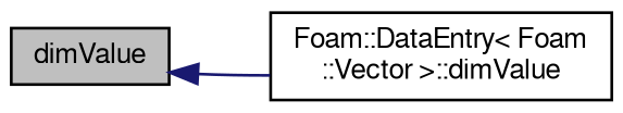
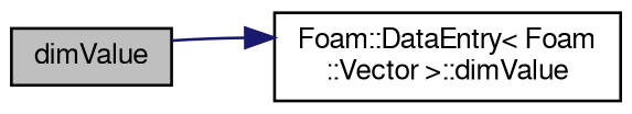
  digraph {
    rankdir=LR
    node [color=black fontname=FreeSans fontsize=10 shape=record]
    n1 [fillcolor=grey75 fontcolor=black height=0.2 label=dimValue style=filled width=0.4]
    n2 [height=0.2 label="Foam::DataEntry\< Foam\l::Vector \>::dimValue" width=0.4]
-   n1 -> n2 [color=midnightblue dir=back fontname=FreeSans fontsize=10 labelfontname=FreeSans labelfontsize=10 style=solid]
+   n2 -> n1 [color=midnightblue dir=back fontname=FreeSans fontsize=10 labelfontname=FreeSans labelfontsize=10 style=solid]
  }
